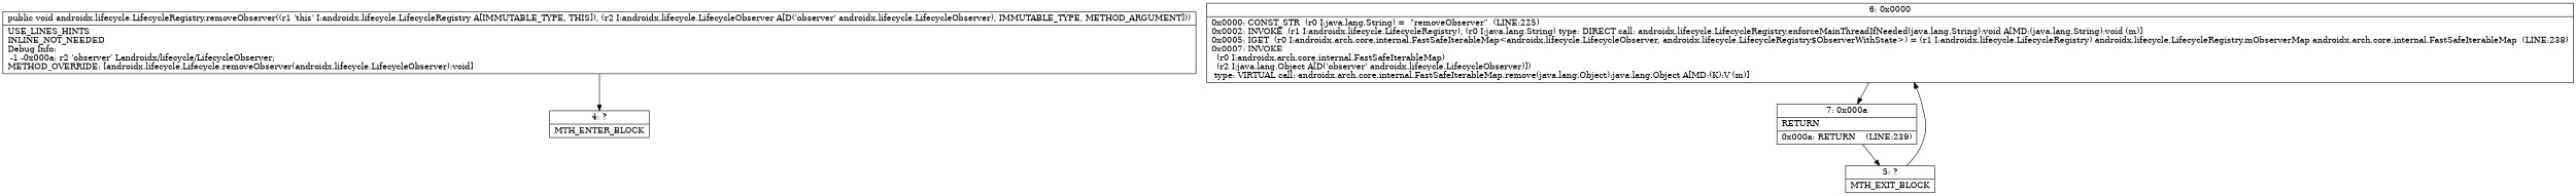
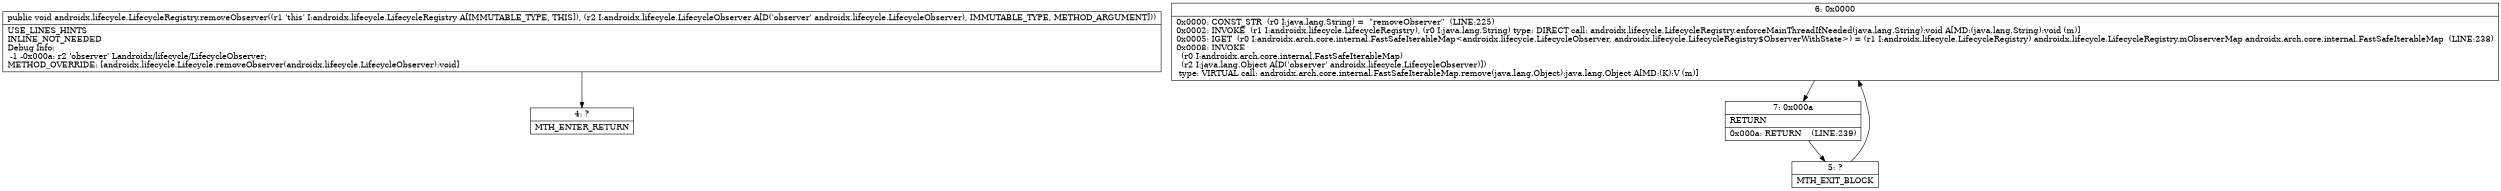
  digraph {
    node [shape=record]
-   n1 [label="{4\:\ ?|MTH_ENTER_BLOCK\l}"]
-   n2 [label="{6\:\ 0x0000|0x0000: CONST_STR  (r0 I:java.lang.String) =  \"removeObserver\"  (LINE:225)\l0x0002: INVOKE  (r1 I:androidx.lifecycle.LifecycleRegistry), (r0 I:java.lang.String) type: DIRECT call: androidx.lifecycle.LifecycleRegistry.enforceMainThreadIfNeeded(java.lang.String):void A[MD:(java.lang.String):void (m)]\l0x0005: IGET  (r0 I:androidx.arch.core.internal.FastSafeIterableMap\<androidx.lifecycle.LifecycleObserver, androidx.lifecycle.LifecycleRegistry$ObserverWithState\>) = (r1 I:androidx.lifecycle.LifecycleRegistry) androidx.lifecycle.LifecycleRegistry.mObserverMap androidx.arch.core.internal.FastSafeIterableMap  (LINE:238)\l0x0007: INVOKE  \l  (r0 I:androidx.arch.core.internal.FastSafeIterableMap)\l  (r2 I:java.lang.Object A[D('observer' androidx.lifecycle.LifecycleObserver)])\l type: VIRTUAL call: androidx.arch.core.internal.FastSafeIterableMap.remove(java.lang.Object):java.lang.Object A[MD:(K):V (m)]\l}"]
+   n1 [label="{4\:\ ?|MTH_ENTER_RETURN\l}"]
+   n2 [label="{6\:\ 0x0000|0x0000: CONST_STR  (r0 I:java.lang.String) =  \"removeObserver\"  (LINE:225)\l0x0002: INVOKE  (r1 I:androidx.lifecycle.LifecycleRegistry), (r0 I:java.lang.String) type: DIRECT call: androidx.lifecycle.LifecycleRegistry.enforceMainThreadIfNeeded(java.lang.String):void A[MD:(java.lang.String):void (m)]\l0x0005: IGET  (r0 I:androidx.arch.core.internal.FastSafeIterableMap\<androidx.lifecycle.LifecycleObserver, androidx.lifecycle.LifecycleRegistry$ObserverWithState\>) = (r1 I:androidx.lifecycle.LifecycleRegistry) androidx.lifecycle.LifecycleRegistry.mObserverMap androidx.arch.core.internal.FastSafeIterableMap  (LINE:238)\l0x0008: INVOKE  \l  (r0 I:androidx.arch.core.internal.FastSafeIterableMap)\l  (r2 I:java.lang.Object A[D('observer' androidx.lifecycle.LifecycleObserver)])\l type: VIRTUAL call: androidx.arch.core.internal.FastSafeIterableMap.remove(java.lang.Object):java.lang.Object A[MD:(K):V (m)]\l}"]
    n3 [label="{7\:\ 0x000a|RETURN\l|0x000a: RETURN    (LINE:239)\l}"]
    n4 [label="{5\:\ ?|MTH_EXIT_BLOCK\l}"]
    n5 [label="{public void androidx.lifecycle.LifecycleRegistry.removeObserver((r1 'this' I:androidx.lifecycle.LifecycleRegistry A[IMMUTABLE_TYPE, THIS]), (r2 I:androidx.lifecycle.LifecycleObserver A[D('observer' androidx.lifecycle.LifecycleObserver), IMMUTABLE_TYPE, METHOD_ARGUMENT]))  | USE_LINES_HINTS\lINLINE_NOT_NEEDED\lDebug Info:\l  \-1 \-0x000a: r2 'observer' Landroidx\/lifecycle\/LifecycleObserver;\lMETHOD_OVERRIDE: [androidx.lifecycle.Lifecycle.removeObserver(androidx.lifecycle.LifecycleObserver):void]\l}"]
    n2 -> n3
    n3 -> n4
    n4 -> n2
    n5 -> n1
  }
